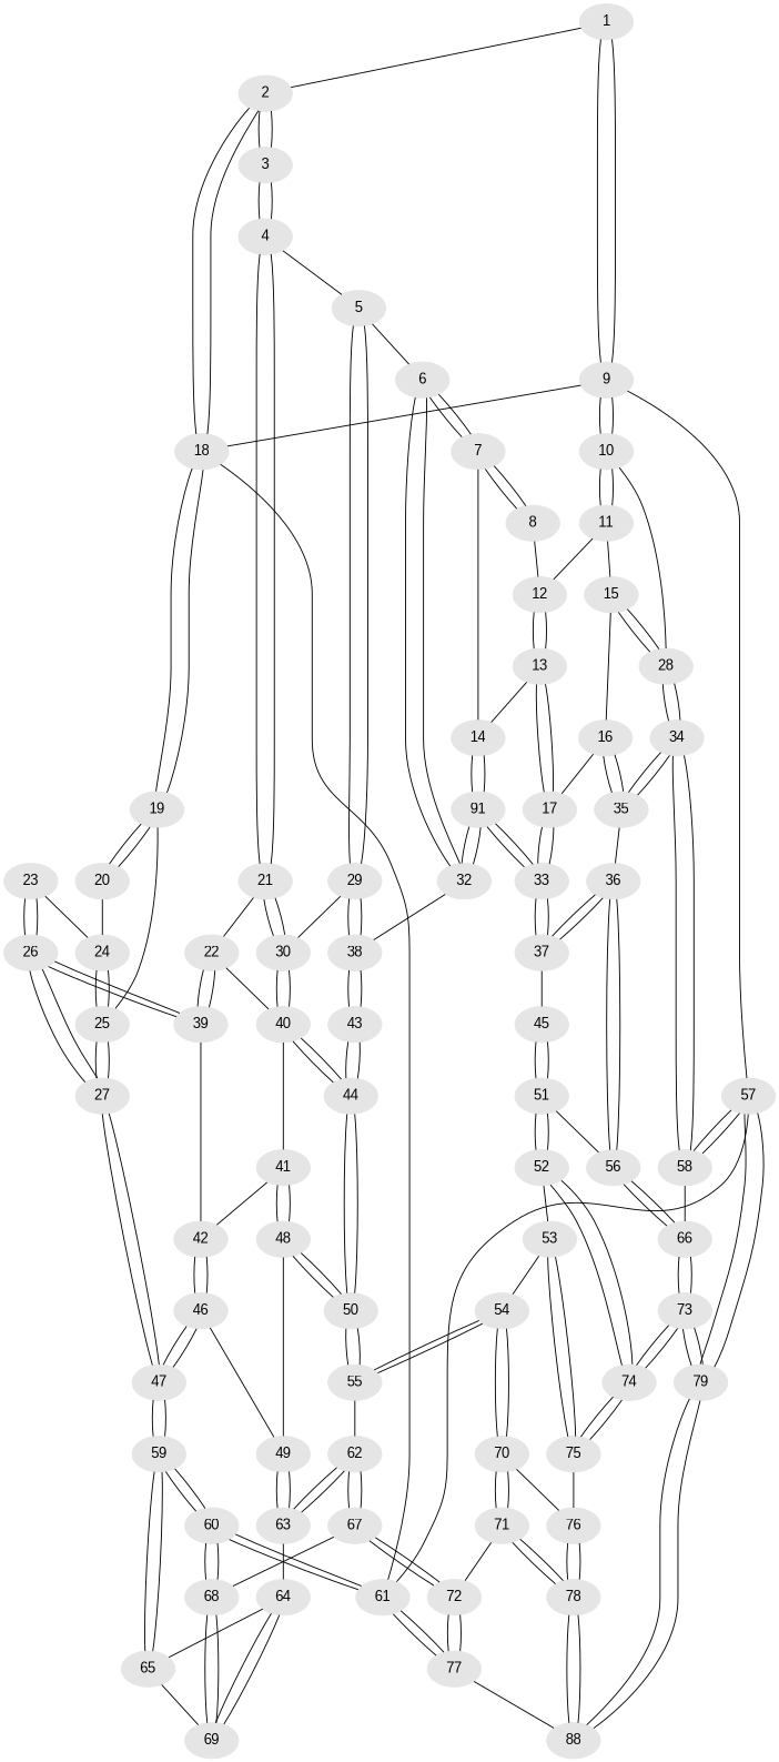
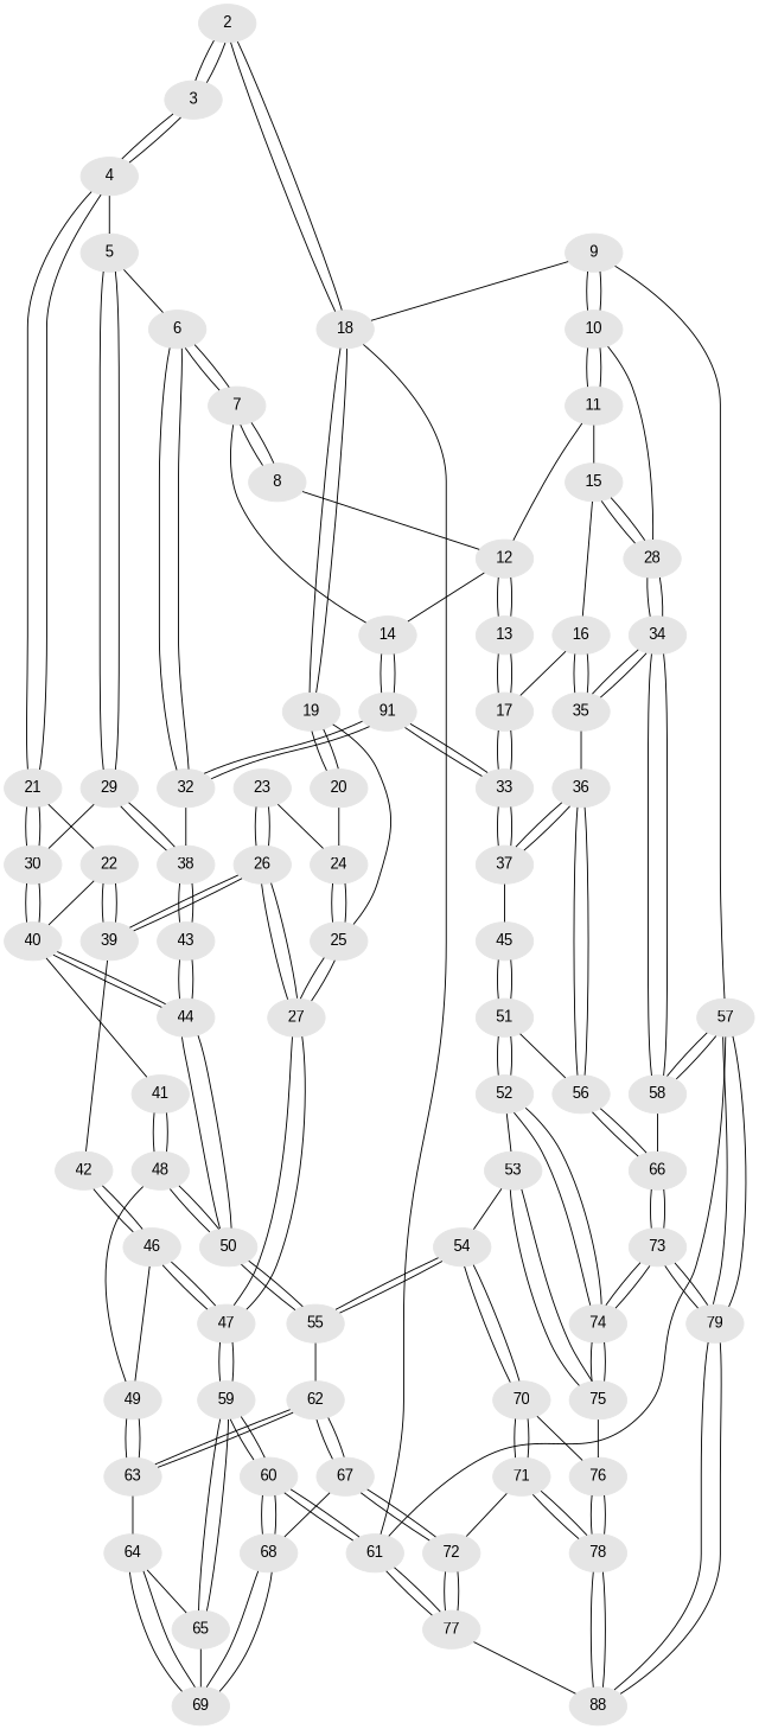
  graph {
    fontname="Liberation Sans"
    node [color=gray90 fontname="Liberation Sans" style=filled]
    edge [fontname="Liberation Sans"]
-   1
    2
    9
    3
    18
    10
    57
    4
    19
    61
    5
    21
    6
    29
    22
    30
    7
    32
    38
    8
    14
    12
    n23 [label=91]
    13
    11
    28
    58
    79
    15
    34
    16
    17
    33
    35
    36
    37
    20
    25
    77
    24
    27
    39
    40
    23
    26
    42
    47
    59
    43
    41
    44
    45
    66
    56
    51
    46
    48
    50
    49
    55
    52
    63
    60
    65
    64
    62
    53
    74
    54
    75
    70
    76
    71
    67
    73
    n76 [label=88]
    68
    69
    72
    78
-   1 -- 2
-   1 -- 9
-   1 -- 9
    2 -- 3
    2 -- 3
    2 -- 18
    2 -- 18
    9 -- 18
    9 -- 10
    9 -- 10
    9 -- 57
    3 -- 4
    3 -- 4
    18 -- 19
    18 -- 19
    18 -- 61
    10 -- 11
    10 -- 11
    10 -- 28
    57 -- 61
    57 -- 58
    57 -- 58
    57 -- 79
    57 -- 79
    4 -- 5
    4 -- 21
    4 -- 21
    19 -- 20
    19 -- 20
    19 -- 25
    61 -- 77
    61 -- 77
    5 -- 6
    5 -- 29
    5 -- 29
    21 -- 22
    21 -- 30
    21 -- 30
    6 -- 7
    6 -- 7
    6 -- 32
    6 -- 32
    29 -- 30
    29 -- 38
    29 -- 38
    22 -- 39
    22 -- 39
    22 -- 40
    30 -- 40
    30 -- 40
    7 -- 8
    7 -- 8
    7 -- 14
    32 -- 38
    38 -- 43
    38 -- 43
    8 -- 12
    14 -- n23
    14 -- n23
    12 -- 13
    12 -- 13
    n23 -- 32
    n23 -- 32
    n23 -- 33
    n23 -- 33
-   13 -- 14
+   12 -- 14
    13 -- 17
    13 -- 17
    11 -- 12
    11 -- 15
    28 -- 34
    28 -- 34
    58 -- 66
    79 -- n76
    79 -- n76
    15 -- 28
    15 -- 28
    15 -- 16
    34 -- 58
    34 -- 58
    34 -- 35
    34 -- 35
    16 -- 17
    16 -- 35
    16 -- 35
    17 -- 33
    17 -- 33
    33 -- 37
    33 -- 37
    35 -- 36
    36 -- 37
    36 -- 37
    36 -- 56
    36 -- 56
    37 -- 45
    20 -- 24
    25 -- 27
    25 -- 27
    77 -- n76
    24 -- 25
    24 -- 25
    27 -- 47
    27 -- 47
    39 -- 42
    40 -- 41
    40 -- 44
    40 -- 44
    23 -- 24
    23 -- 26
    23 -- 26
    26 -- 27
    26 -- 27
    26 -- 39
    26 -- 39
    42 -- 46
    42 -- 46
    47 -- 59
    47 -- 59
    59 -- 60
    59 -- 60
    59 -- 65
    59 -- 65
    43 -- 44
    43 -- 44
-   41 -- 42
    41 -- 48
    41 -- 48
    44 -- 50
    44 -- 50
    45 -- 51
    45 -- 51
    66 -- 73
    66 -- 73
    56 -- 66
    56 -- 66
    51 -- 56
    51 -- 52
    51 -- 52
    46 -- 47
    46 -- 47
    46 -- 49
    48 -- 50
    48 -- 50
    48 -- 49
    50 -- 55
    50 -- 55
    49 -- 63
    49 -- 63
    55 -- 62
    52 -- 53
    52 -- 74
    52 -- 74
    63 -- 64
    60 -- 61
    60 -- 61
    60 -- 68
    60 -- 68
    65 -- 69
    64 -- 65
    64 -- 69
    64 -- 69
    62 -- 63
    62 -- 63
    62 -- 67
    62 -- 67
    53 -- 54
    53 -- 75
    53 -- 75
    74 -- 75
    74 -- 75
    54 -- 55
    54 -- 55
    54 -- 70
    54 -- 70
    75 -- 76
    70 -- 76
    70 -- 71
    70 -- 71
    76 -- 78
    76 -- 78
    71 -- 72
    71 -- 78
    71 -- 78
    67 -- 68
    67 -- 72
    67 -- 72
    73 -- 79
    73 -- 79
    73 -- 74
    73 -- 74
    68 -- 69
    68 -- 69
    72 -- 77
    72 -- 77
    78 -- n76
    78 -- n76
  }
